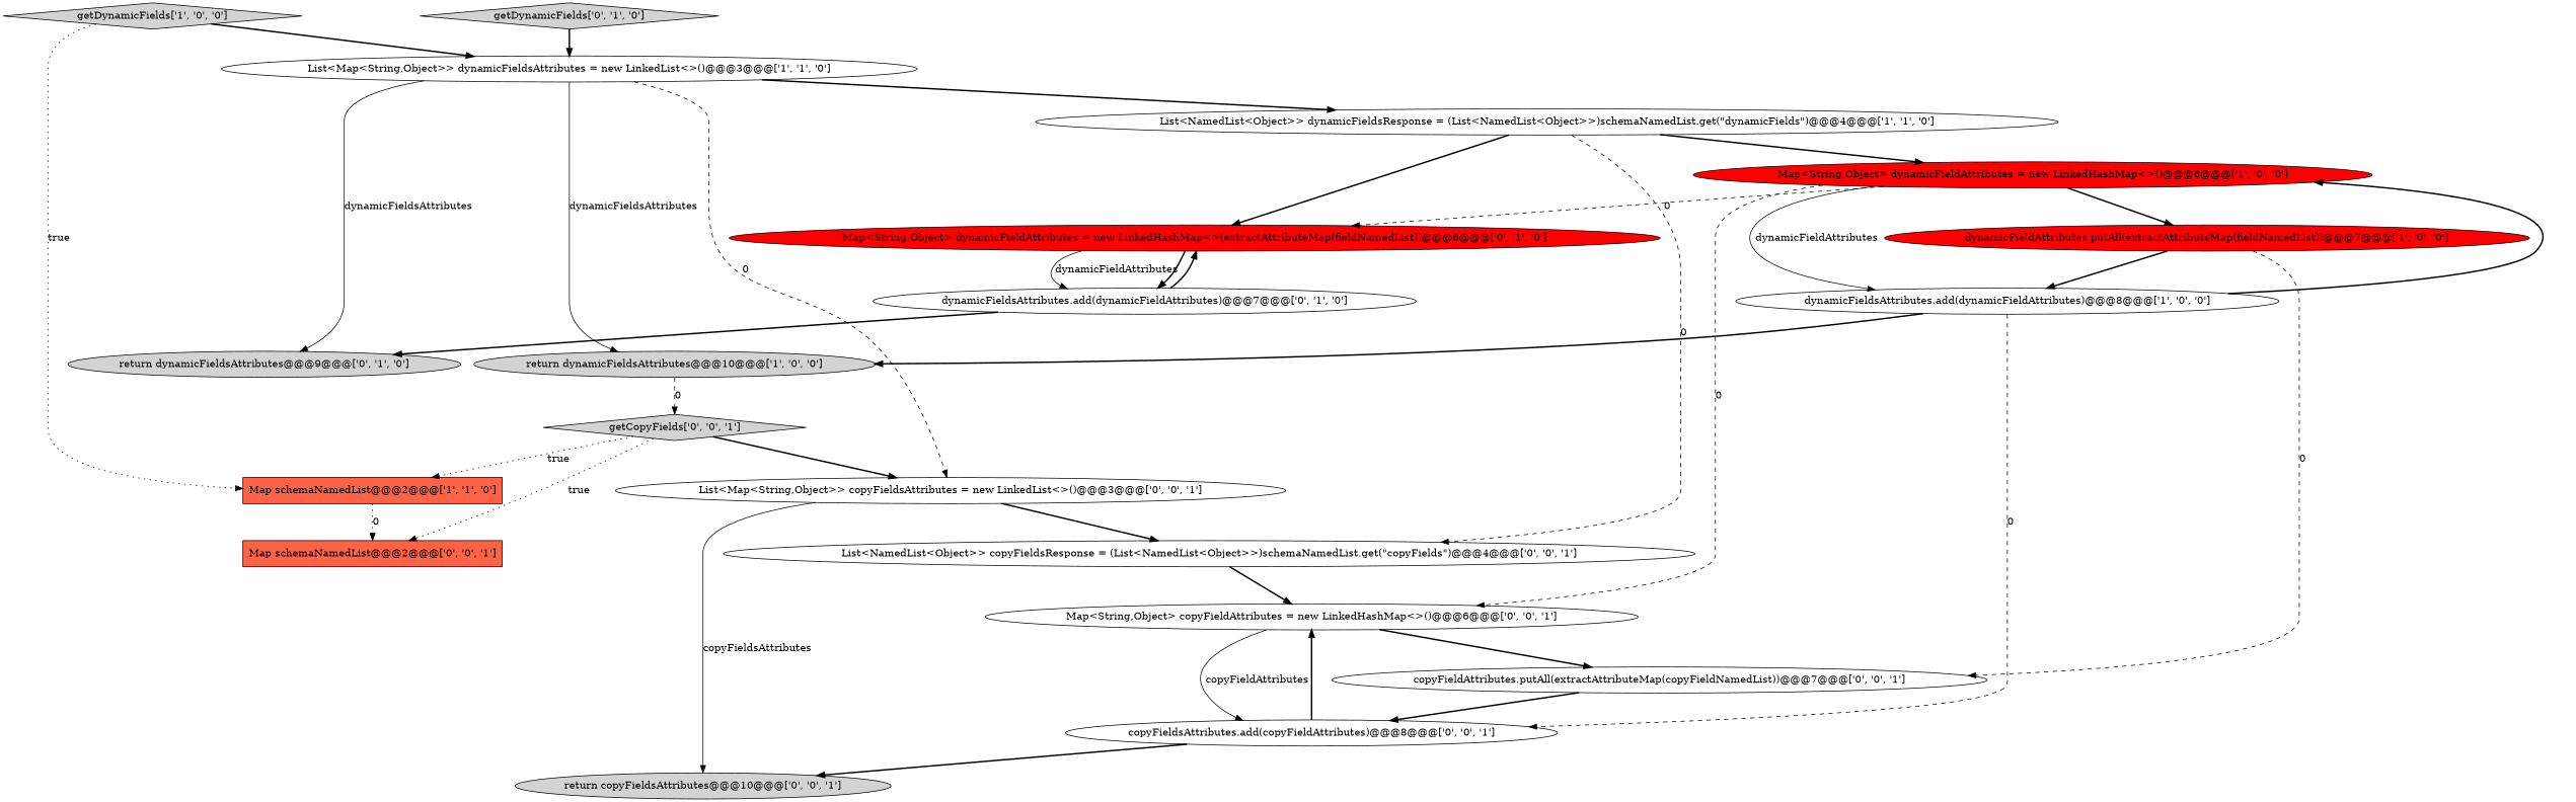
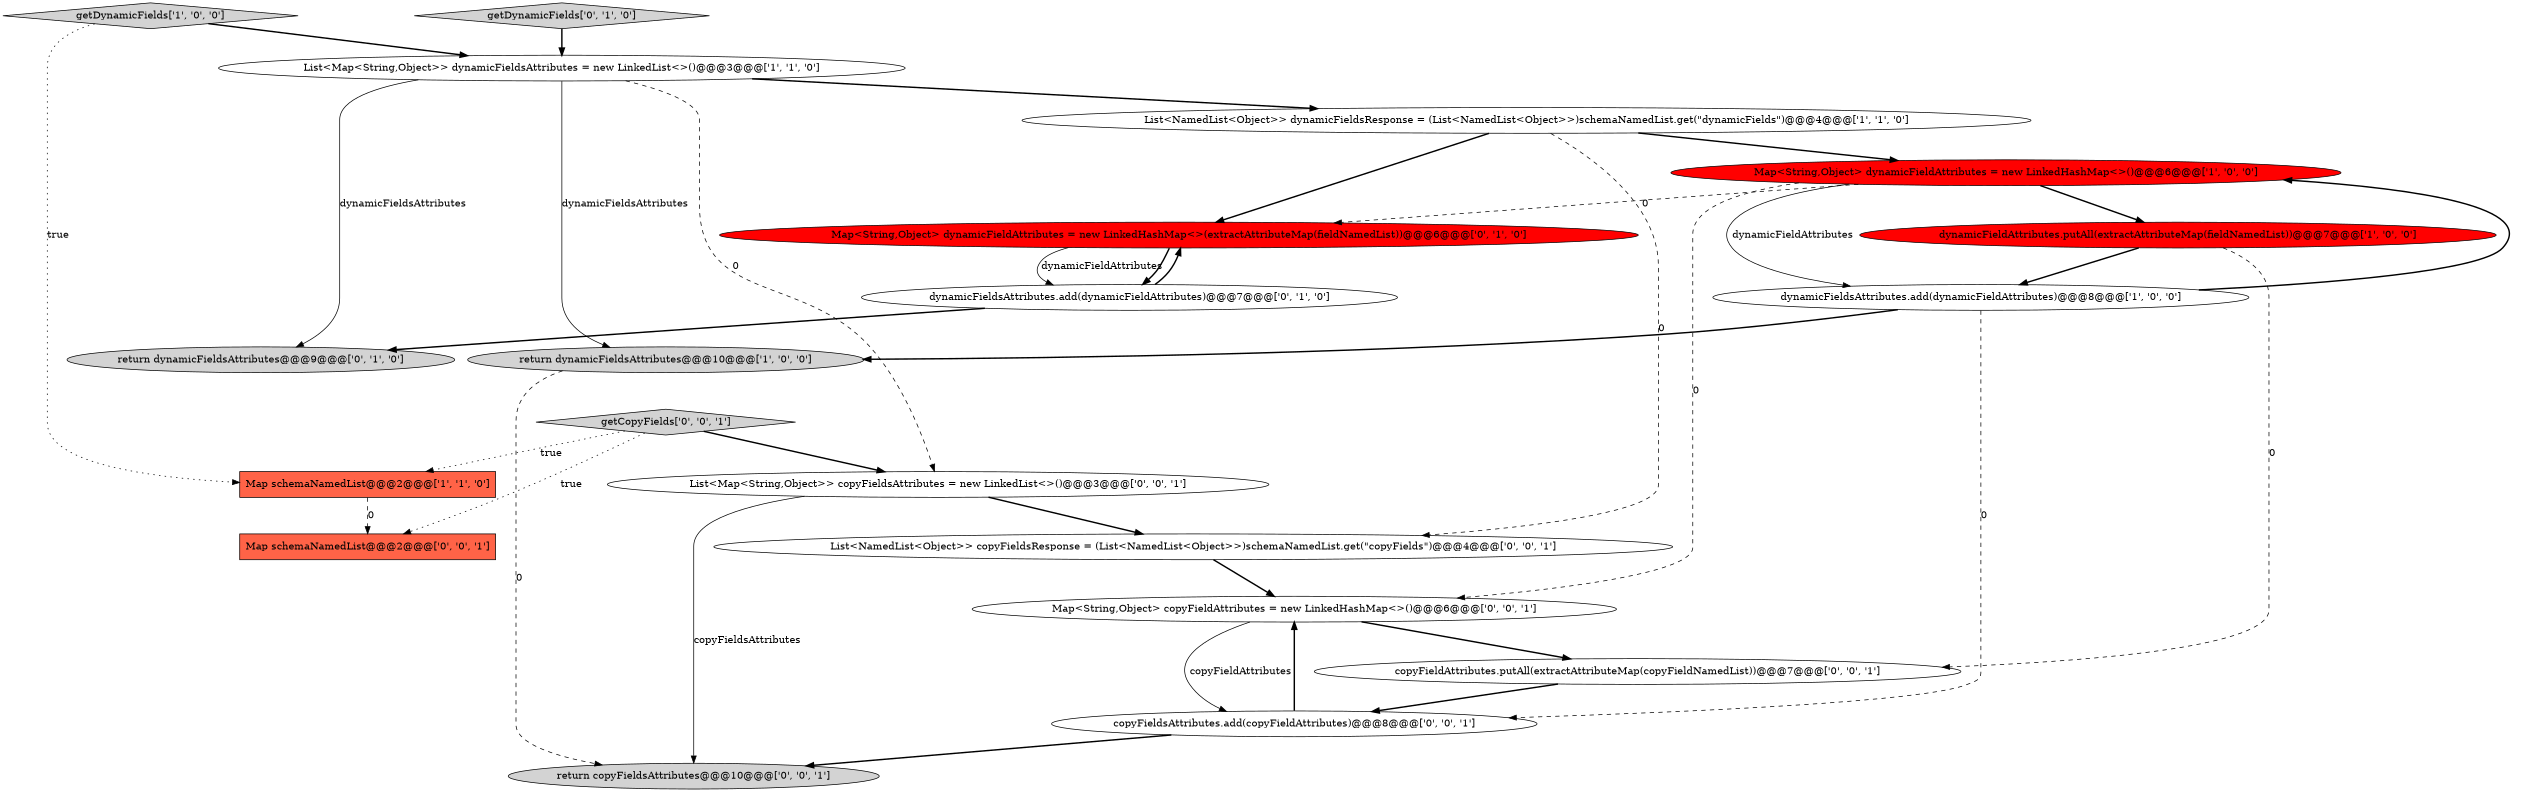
  digraph {
    node [fillcolor=white shape=ellipse style=filled]
    edge [style=bold]
    n1 [fillcolor=red label="Map<String,Object> dynamicFieldAttributes = new LinkedHashMap<>(extractAttributeMap(fieldNamedList))@@@6@@@['0', '1', '0']"]
    n2 [label="dynamicFieldsAttributes.add(dynamicFieldAttributes)@@@7@@@['0', '1', '0']"]
    n3 [fillcolor=lightgray label="return dynamicFieldsAttributes@@@9@@@['0', '1', '0']"]
    n4 [fillcolor=tomato label="Map schemaNamedList@@@2@@@['0', '0', '1']" shape=box]
    n5 [fillcolor=lightgray label="return dynamicFieldsAttributes@@@10@@@['1', '0', '0']"]
    n6 [fillcolor=lightgray label="return copyFieldsAttributes@@@10@@@['0', '0', '1']"]
    n7 [label="copyFieldAttributes.putAll(extractAttributeMap(copyFieldNamedList))@@@7@@@['0', '0', '1']"]
    n8 [label="copyFieldsAttributes.add(copyFieldAttributes)@@@8@@@['0', '0', '1']"]
    n9 [label="Map<String,Object> copyFieldAttributes = new LinkedHashMap<>()@@@6@@@['0', '0', '1']"]
    n10 [fillcolor=tomato label="Map schemaNamedList@@@2@@@['1', '1', '0']" shape=box]
    n11 [fillcolor=lightgray label="getDynamicFields['0', '1', '0']" shape=diamond]
    n12 [label="List<Map<String,Object>> dynamicFieldsAttributes = new LinkedList<>()@@@3@@@['1', '1', '0']"]
    n13 [label="List<Map<String,Object>> copyFieldsAttributes = new LinkedList<>()@@@3@@@['0', '0', '1']"]
    n14 [label="List<NamedList<Object>> dynamicFieldsResponse = (List<NamedList<Object>>)schemaNamedList.get(\"dynamicFields\")@@@4@@@['1', '1', '0']"]
    n15 [label="List<NamedList<Object>> copyFieldsResponse = (List<NamedList<Object>>)schemaNamedList.get(\"copyFields\")@@@4@@@['0', '0', '1']"]
    n16 [fillcolor=red label="Map<String,Object> dynamicFieldAttributes = new LinkedHashMap<>()@@@6@@@['1', '0', '0']"]
    n17 [label="dynamicFieldsAttributes.add(dynamicFieldAttributes)@@@8@@@['1', '0', '0']"]
    n18 [fillcolor=red label="dynamicFieldAttributes.putAll(extractAttributeMap(fieldNamedList))@@@7@@@['1', '0', '0']"]
    n19 [fillcolor=lightgray label="getDynamicFields['1', '0', '0']" shape=diamond]
    n20 [fillcolor=lightgray label="getCopyFields['0', '0', '1']" shape=diamond]
    n1 -> n2 [label=dynamicFieldAttributes style=solid]
    n1 -> n2
    n2 -> n1
    n2 -> n3
-   n5 -> n20 [label=0 style=dashed]
+   n5 -> n6 [label=0 style=dashed]
    n7 -> n8
    n8 -> n6
    n8 -> n9
    n9 -> n7
    n9 -> n8 [label=copyFieldAttributes style=solid]
-   n10 -> n4 [label=0 style=dotted]
+   n10 -> n4 [label=0 style=dashed]
    n11 -> n12
    n12 -> n3 [label=dynamicFieldsAttributes style=solid]
    n12 -> n5 [label=dynamicFieldsAttributes style=solid]
    n12 -> n13 [label=0 style=dashed]
    n12 -> n14
    n13 -> n6 [label=copyFieldsAttributes style=solid]
    n13 -> n15
    n14 -> n1
    n14 -> n15 [label=0 style=dashed]
    n14 -> n16
    n15 -> n9
    n16 -> n1 [label=0 style=dashed]
    n16 -> n9 [label=0 style=dashed]
    n16 -> n17 [label=dynamicFieldAttributes style=solid]
    n16 -> n18
    n17 -> n5
    n17 -> n8 [label=0 style=dashed]
    n17 -> n16
    n18 -> n7 [label=0 style=dashed]
    n18 -> n17
    n19 -> n10 [label=true style=dotted]
    n19 -> n12
    n20 -> n4 [label=true style=dotted]
    n20 -> n10 [label=true style=dotted]
    n20 -> n13
  }
